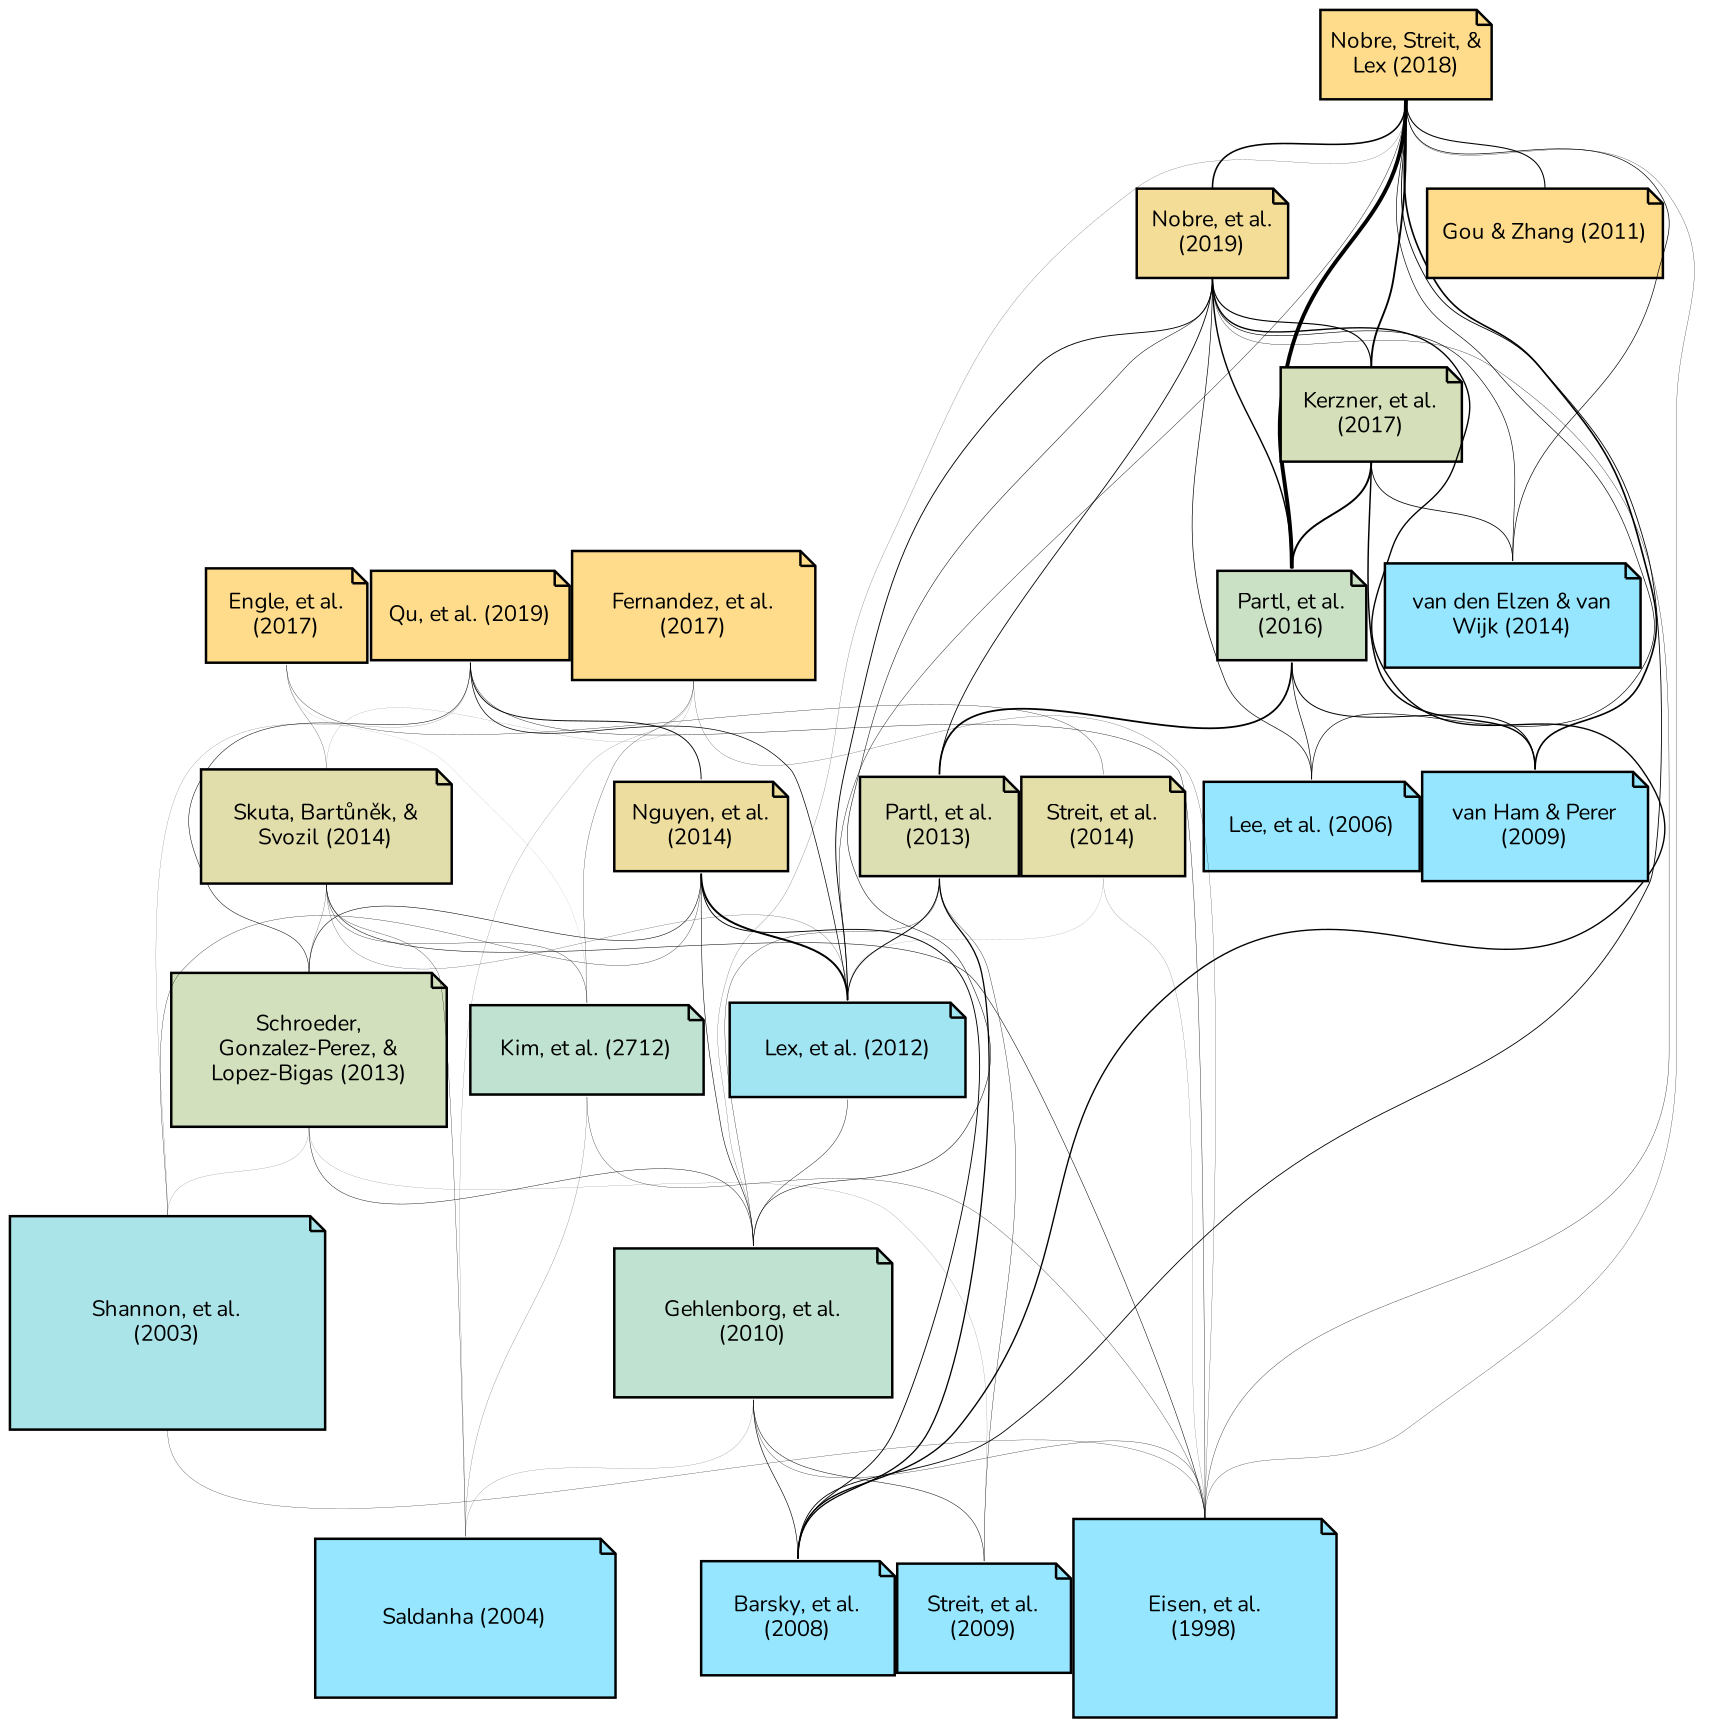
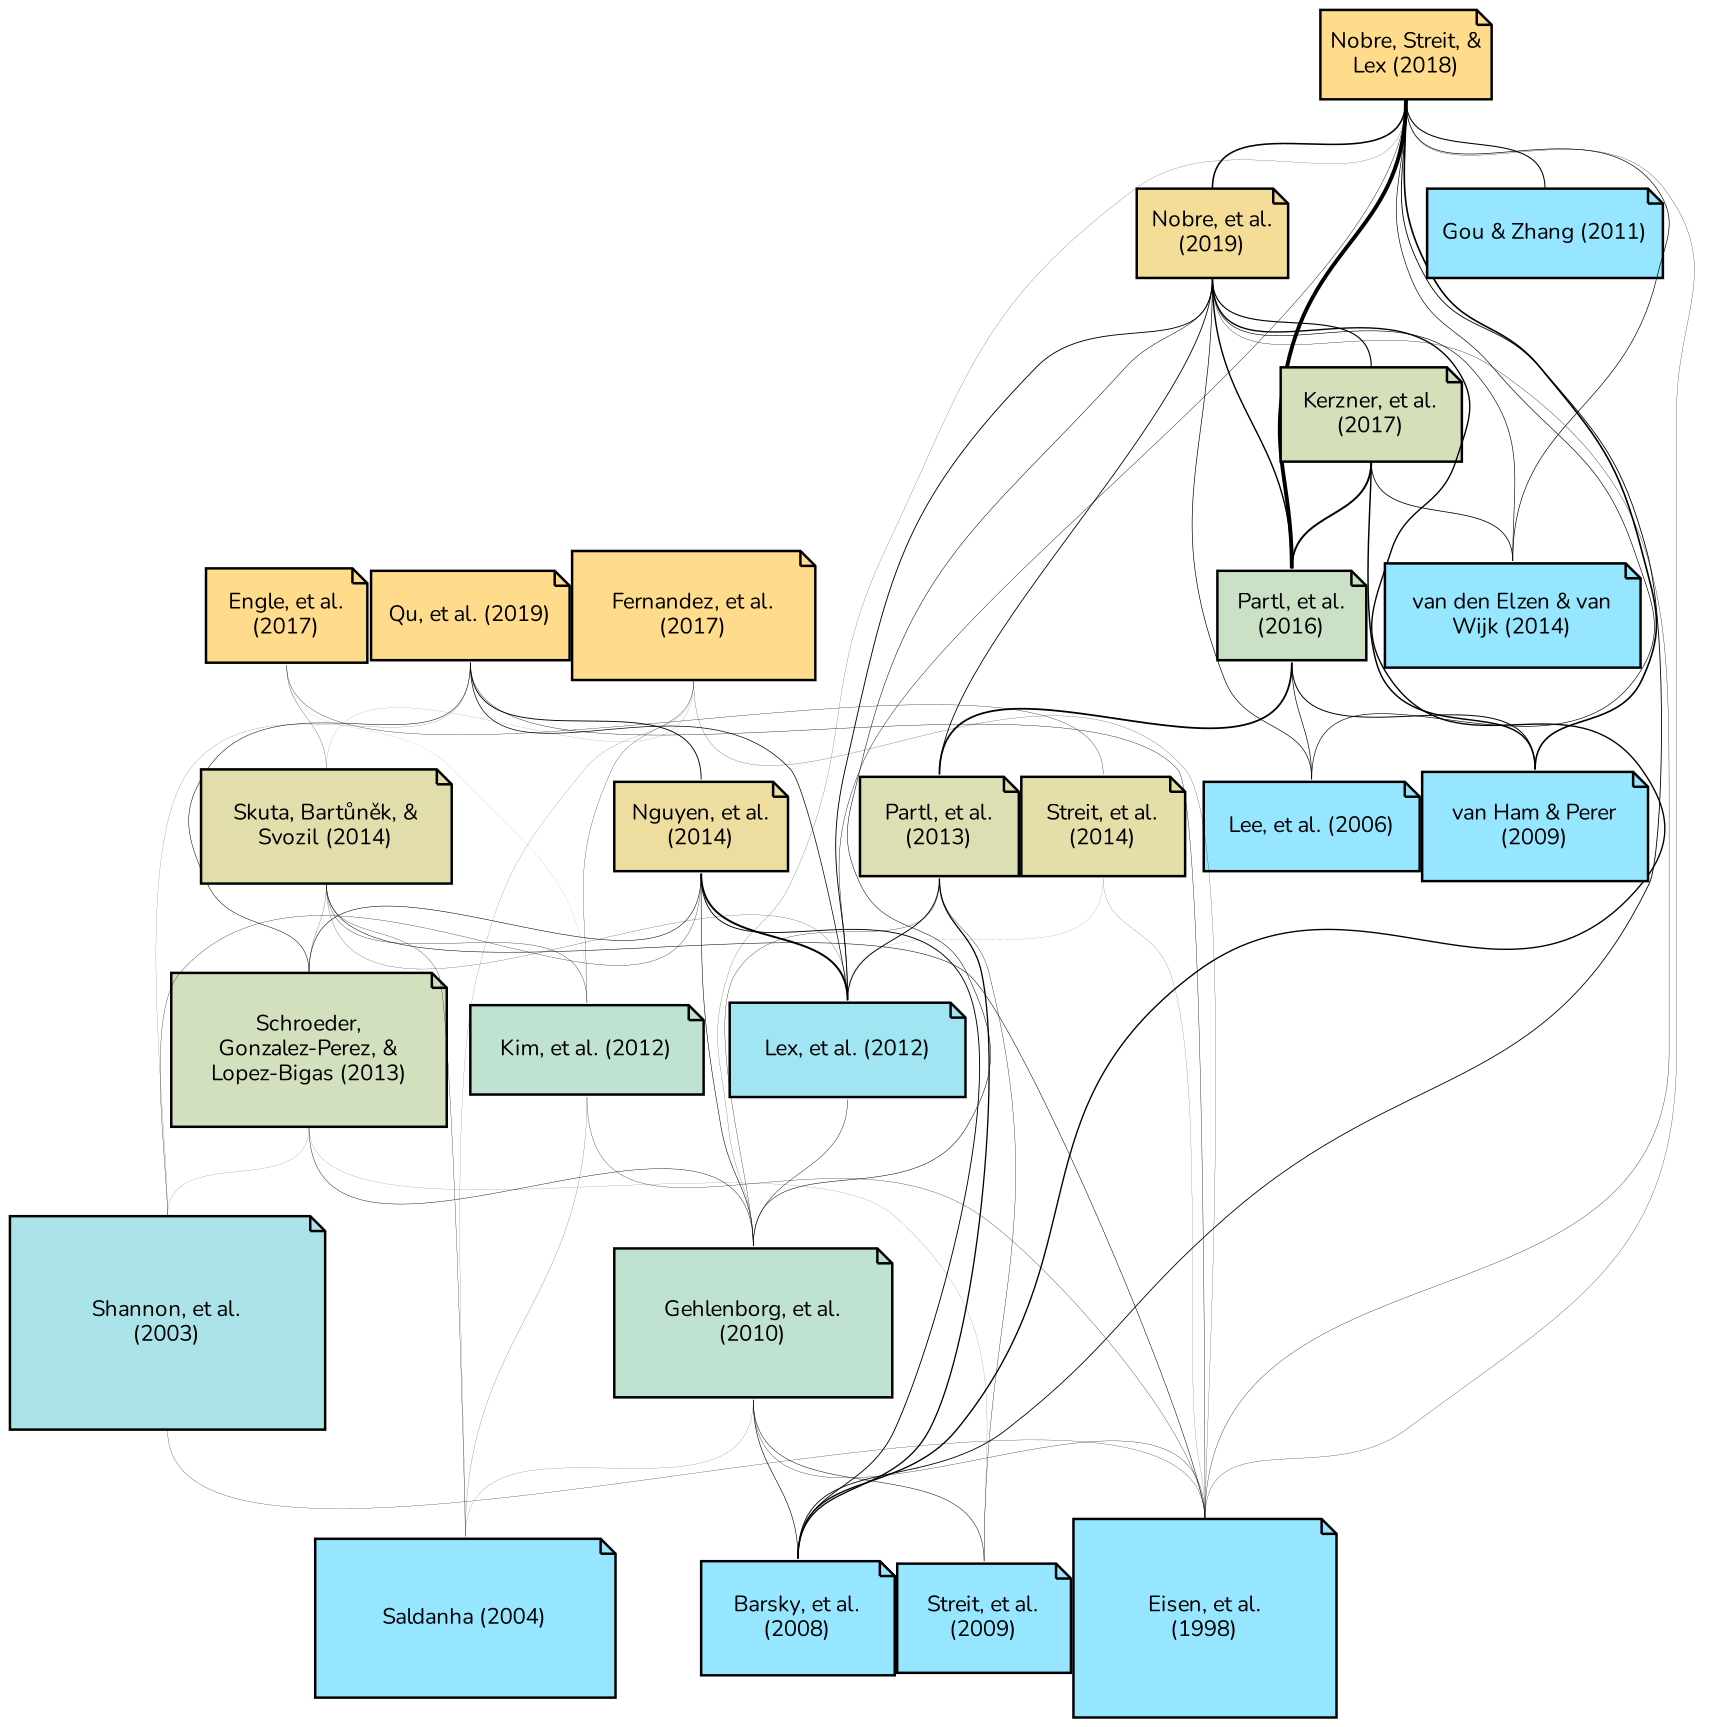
  digraph {
    fontname=Nunito
    nodesep=0.0
    rankdir=BT
    ranksep=0.5
    splines=true
    node [fillcolor="#96E6FF" fontname=Nunito fontsize=9 margin=0.09771212547196625 ordering=in shape=note style=filled]
    edge [arrowhead=none fontname=Nunito headport=s tailport=n]
    n1 [fillcolor="#ABE4E8" label="Shannon, et al.\n(2003)" margin=0.46116321117085995]
    n2 [fillcolor="#D2E0BD" label="Schroeder,\nGonzalez-Perez, &\nLopez-Bigas (2013)" margin=0.21989700043360189]
    n3 [fillcolor="#EDDD9F" label="Nguyen, et al.\n(2014)"]
    n4 [fillcolor="#FFDC8C" label="Engle, et al.\n(2017)" margin=0.12781512503836437]
    n5 [fillcolor="#FFDC8C" label="Qu, et al. (2019)"]
    n6 [fillcolor="#E1DEAC" label="Skuta, Bartůněk, &\nSvozil (2014)" margin=0.18010299956639814]
    n7 [label="Saldanha (2004)" margin=0.3731979026831504]
    n8 [fillcolor="#C0E2D1" label="Gehlenborg, et al.\n(2010)" margin=0.2771841606536499]
-   n9 [fillcolor="#C0E2D1" label="Kim, et al. (2712)" margin=0.1730448921378274]
+   n9 [fillcolor="#C0E2D1" label="Kim, et al. (2012)" margin=0.1730448921378274]
    n10 [fillcolor="#FFDC8C" label="Fernandez, et al.\n(2017)" margin=0.22242758696007892]
    n11 [fillcolor="#F4DD97" label="Nobre, et al.\n(2019)" margin=0.08010299956639813]
    n12 [fillcolor="#FFDC8C" label="Nobre, Streit, &\nLex (2018)" margin=0.05]
    n13 [fillcolor="#DCDFB2" label="Partl, et al.\n(2013)" margin=0.1454242509439325]
    n14 [fillcolor="#A1E4F2" label="Lex, et al. (2012)" margin=0.19771212547196626]
    n15 [label="Lee, et al. (2006)" margin=0.1345098040014257]
    n16 [fillcolor="#CAE1C5" label="Partl, et al.\n(2016)" margin=0.11020599913279625]
    n17 [fillcolor="#D5E0BA" label="Kerzner, et al.\n(2017)" margin=0.1198970004336019]
    n18 [label="Barsky, et al.\n(2008)" margin=0.1842422680822206]
    n19 [label="Streit, et al.\n(2009)" margin=0.16461280356782382]
    n20 [fillcolor="#E4DEA8" label="Streit, et al.\n(2014)" margin=0.1345098040014257]
    n21 [label="van Ham & Perer\n(2009)" margin=0.16760912590556815]
-   n22 [fillcolor="#FFDC8C" label="Gou & Zhang (2011)" margin=0.08010299956639813]
+   n22 [label="Gou & Zhang (2011)" margin=0.08010299956639813]
    n23 [label="van den Elzen & van\nWijk (2014)" margin=0.15000000000000002]
    n24 [label="Eisen, et al.\n(1998)" margin=0.4231346975545955]
    n1 -> n2 [penwidth=0.052405]
    n1 -> n3 [penwidth=0.123376]
    n1 -> n4 [penwidth=0.005656]
    n1 -> n5 [penwidth=0.057638]
    n2 -> n3 [penwidth=0.218657]
    n2 -> n5 [penwidth=0.203335]
    n2 -> n6 [penwidth=0.086017]
    n3 -> n5 [penwidth=0.366822]
    n6 -> n4 [penwidth=0.094063]
    n6 -> n10 [penwidth=0.040954]
    n7 -> n4 [penwidth=0.004741]
    n7 -> n6 [penwidth=0.116332]
    n7 -> n8 [penwidth=0.057921]
    n7 -> n9 [penwidth=0.070284]
    n7 -> n10 [penwidth=0.054305]
    n8 -> n2 [penwidth=0.170152]
    n8 -> n3 [penwidth=0.220513]
    n8 -> n11 [penwidth=0.204800]
    n8 -> n12 [penwidth=0.074725]
    n8 -> n13 [penwidth=0.122978]
    n8 -> n14 [penwidth=0.166138]
    n9 -> n4 [penwidth=0.025535]
    n9 -> n6 [penwidth=0.127763]
    n9 -> n10 [penwidth=0.102335]
    n11 -> n12 [penwidth=0.632922]
    n13 -> n11 [penwidth=0.343511]
    n13 -> n16 [penwidth=0.719431]
    n14 -> n3 [penwidth=0.793766]
    n14 -> n5 [penwidth=0.283468]
    n14 -> n6 [penwidth=0.085684]
    n14 -> n11 [penwidth=0.365178]
    n14 -> n12 [penwidth=0.162799]
    n14 -> n13 [penwidth=0.376156]
    n14 -> n20 [penwidth=0.038949]
    n15 -> n11 [penwidth=0.267400]
    n15 -> n12 [penwidth=0.256695]
    n15 -> n16 [penwidth=0.269642]
    n16 -> n11 [penwidth=0.572629]
    n16 -> n12 [penwidth=1.571551]
    n16 -> n17 [penwidth=0.791429]
    n17 -> n11 [penwidth=0.458001]
-   n17 -> n12 [penwidth=0.758330]
    n18 -> n3 [penwidth=0.369061]
    n18 -> n8 [penwidth=0.247563]
    n18 -> n11 [penwidth=0.551682]
    n18 -> n12 [penwidth=0.347050]
    n18 -> n13 [penwidth=0.519959]
    n19 -> n2 [penwidth=0.050170]
    n19 -> n4 [penwidth=0.019791]
    n19 -> n8 [penwidth=0.194716]
    n19 -> n13 [penwidth=0.138264]
    n19 -> n20 [penwidth=0.015266]
    n20 -> n4 [penwidth=0.125798]
    n21 -> n12 [penwidth=0.660381]
    n21 -> n16 [penwidth=0.396483]
    n21 -> n17 [penwidth=0.590976]
    n22 -> n12 [penwidth=0.427496]
    n23 -> n11 [penwidth=0.247841]
    n23 -> n12 [penwidth=0.268000]
    n23 -> n17 [penwidth=0.319655]
    n24 -> n1 [penwidth=0.103758]
    n24 -> n5 [penwidth=0.151043]
    n24 -> n6 [penwidth=0.207250]
    n24 -> n8 [penwidth=0.121796]
    n24 -> n9 [penwidth=0.116955]
    n24 -> n10 [penwidth=0.084980]
    n24 -> n11 [penwidth=0.132399]
    n24 -> n12 [penwidth=0.105713]
    n24 -> n20 [penwidth=0.061044]
  }
